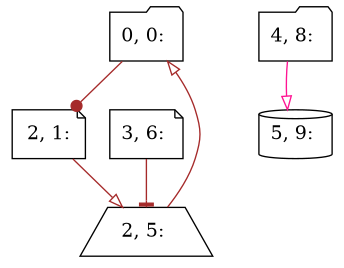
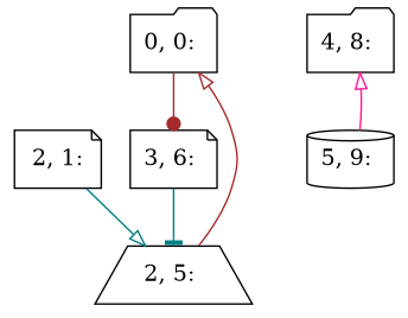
  digraph {
    node [shape=folder]
    edge [arrowhead=onormal color=brown]
    n1 [label="0, 0: "]
    n2 [label="2, 1:" shape=note]
    n3 [label="2, 5: " shape=trapezium]
    n4 [label="3, 6: " shape=note]
    n5 [label="4, 8: "]
    n6 [label="5, 9: " shape=cylinder]
-   n1 -> n2 [arrowhead=dot]
-   n2 -> n3
+   n1 -> n4 [arrowhead=dot]
+   n2 -> n3 [color=teal]
    n3 -> n1
-   n4 -> n3 [arrowhead=tee]
-   n5 -> n6 [color=deeppink]
+   n4 -> n3 [arrowhead=tee color=teal]
+   n6 -> n5 [color=deeppink]
  }
